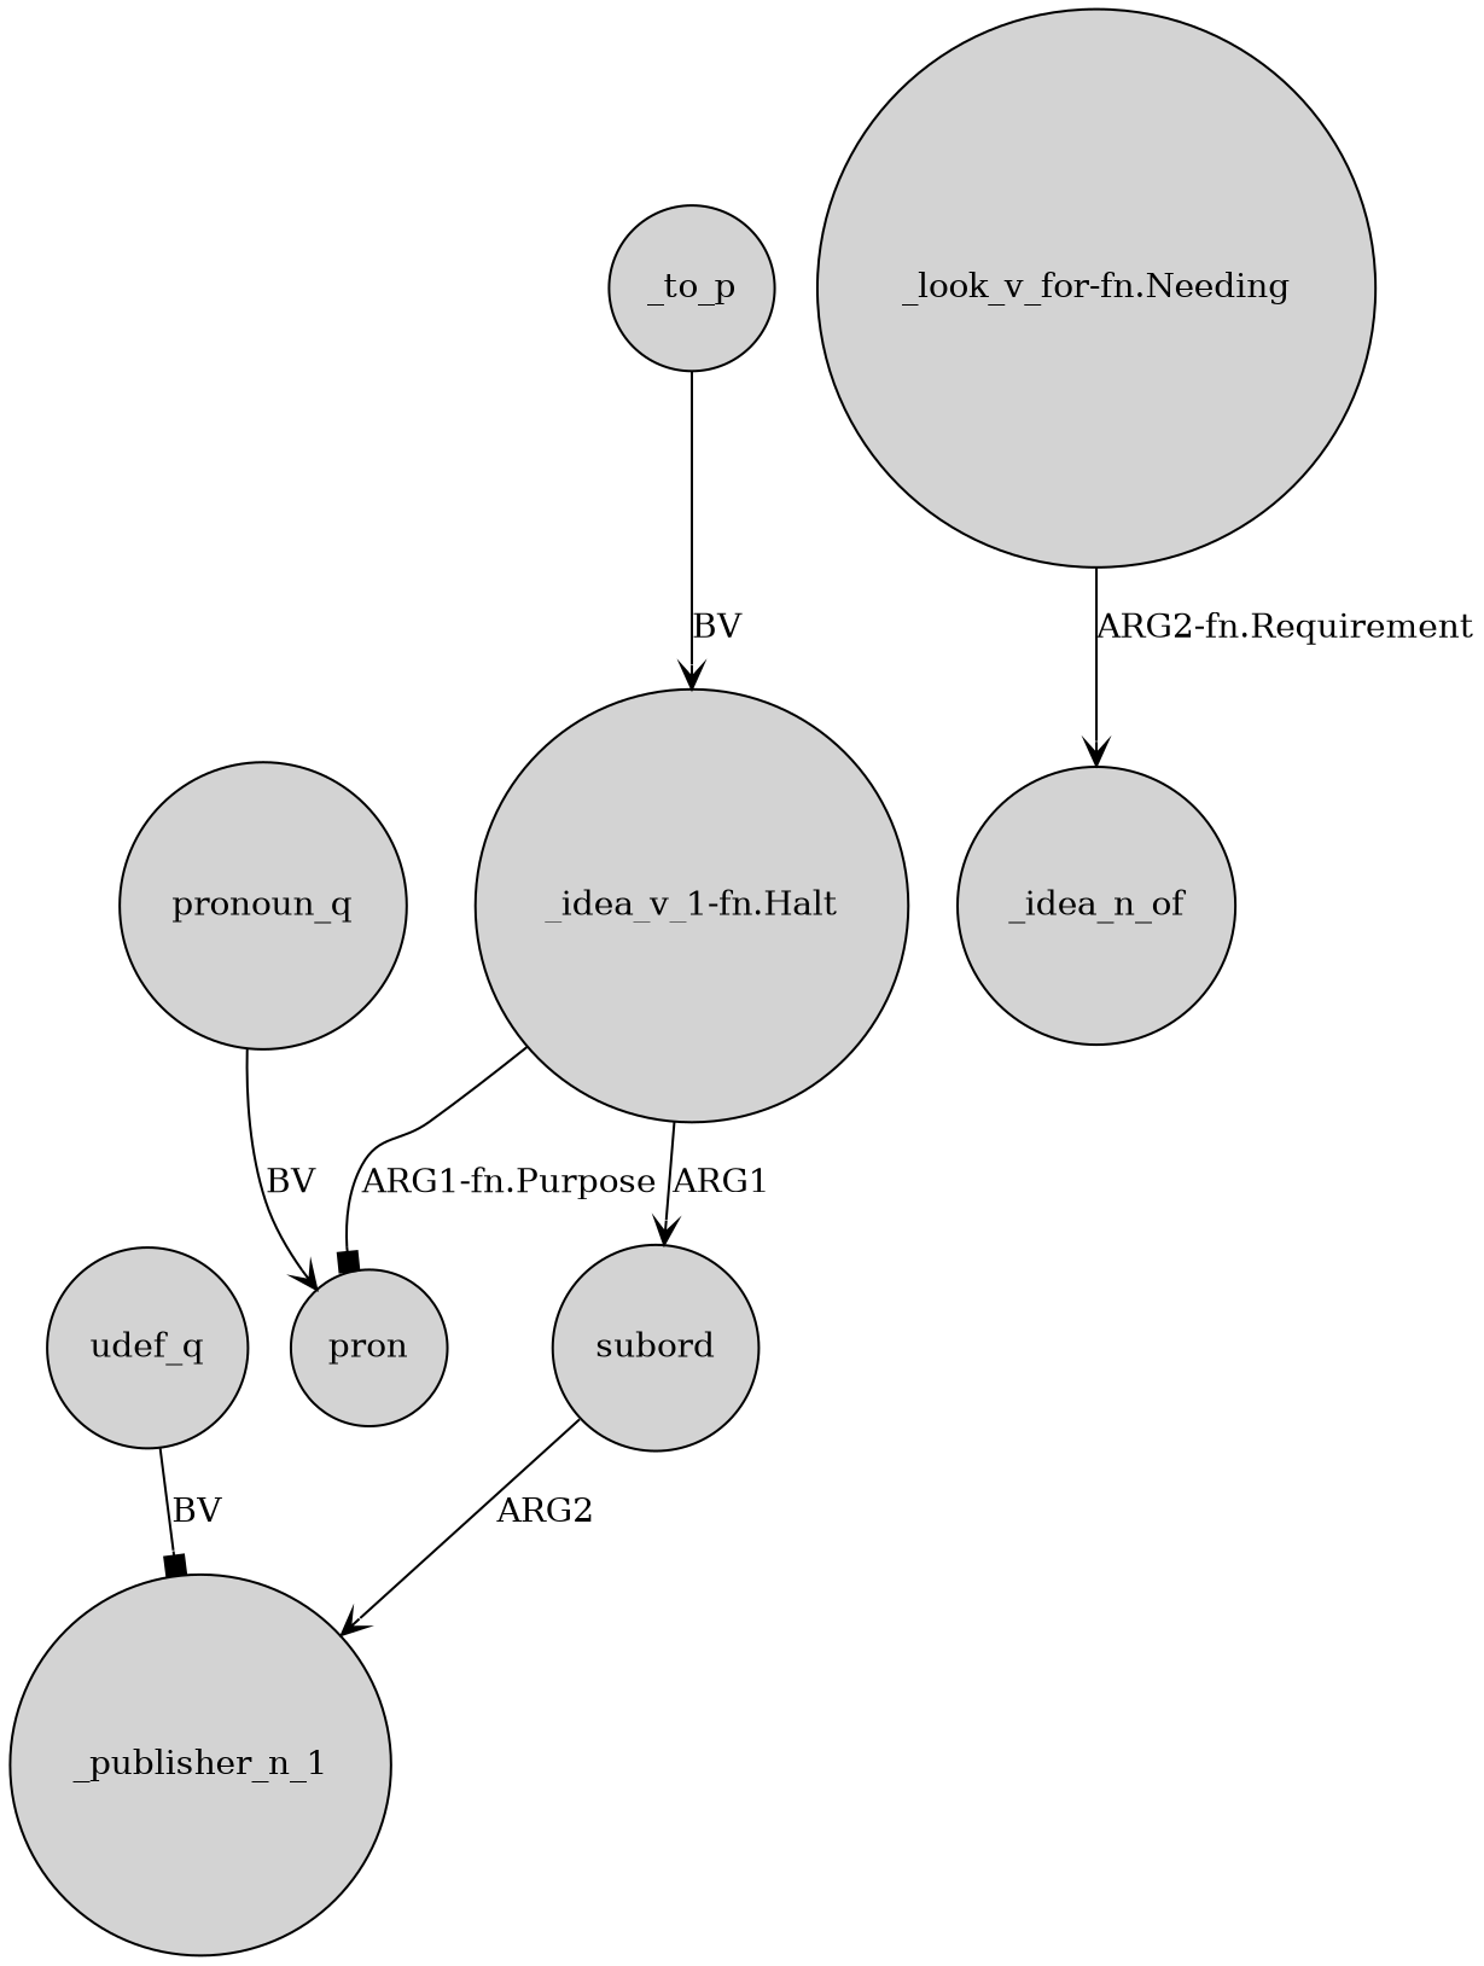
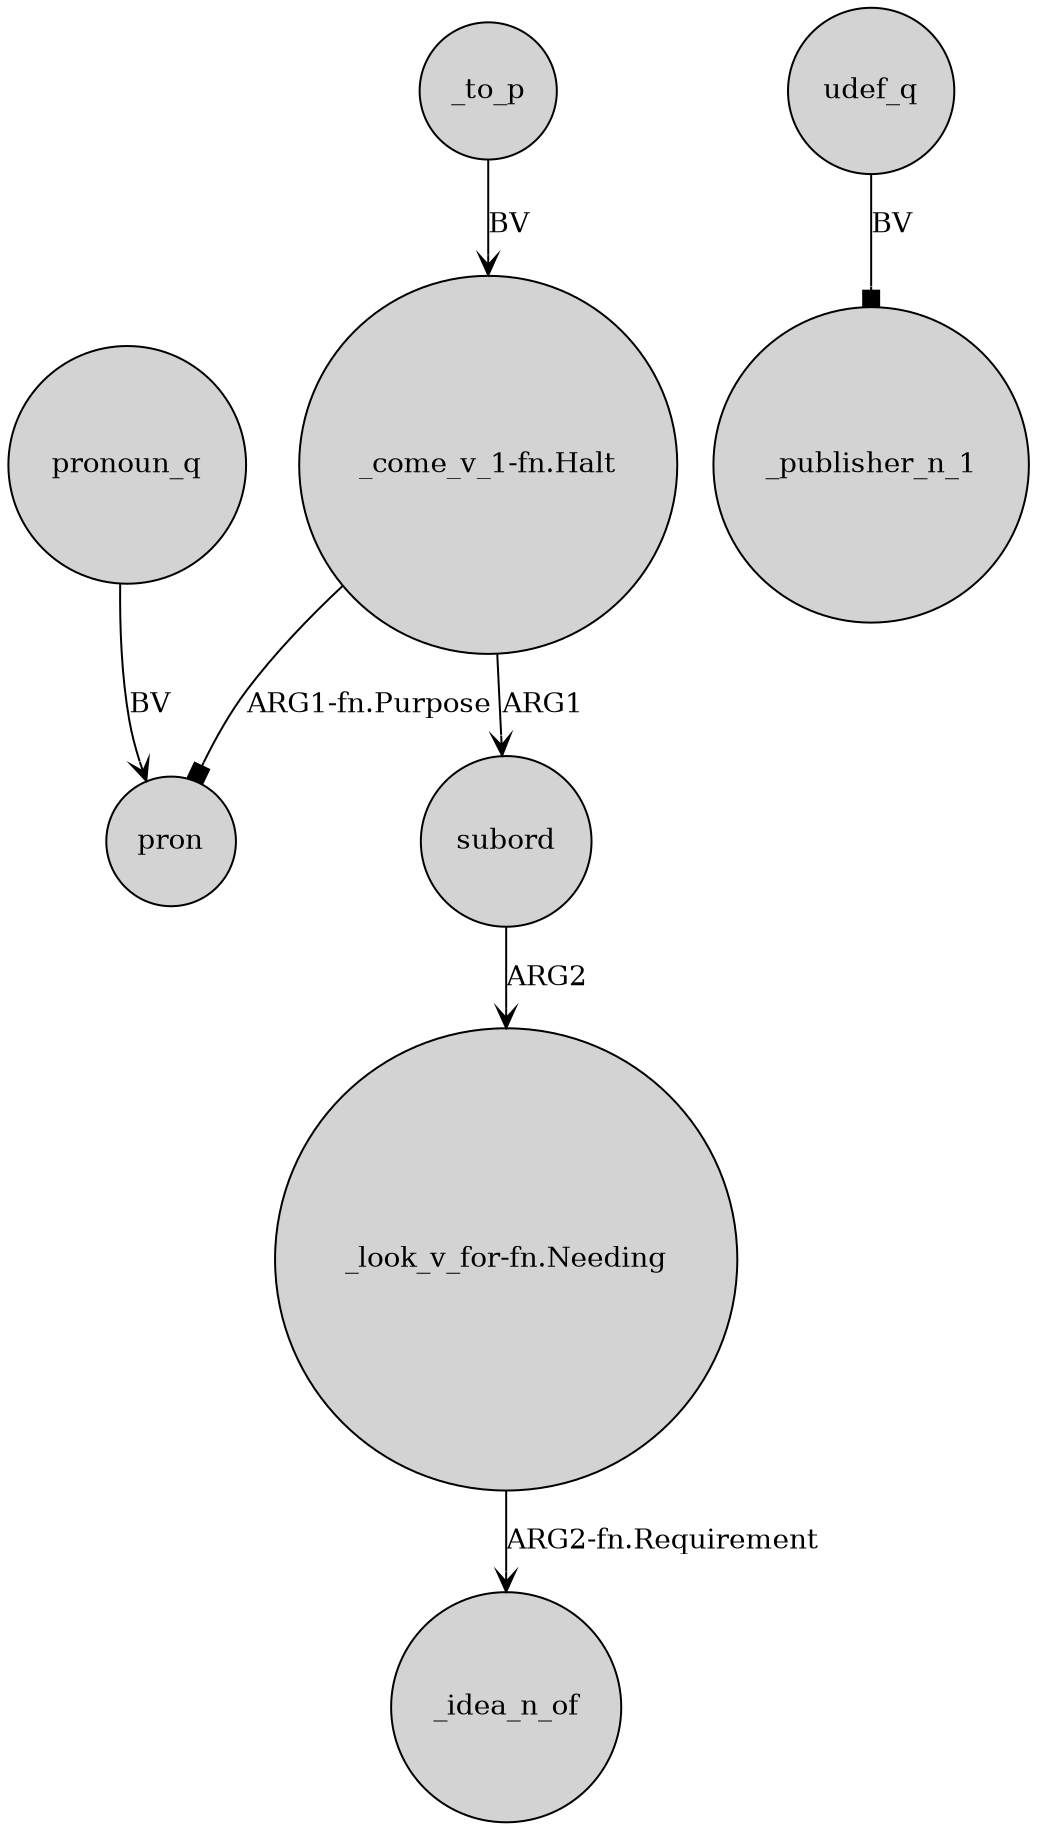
  digraph {
    node [shape=circle style=filled]
    edge [arrowhead=vee]
    subord
    "_look_v_for-fn.Needing"
-   "_come_v_1-fn.Halt" [label="_idea_v_1-fn.Halt"]
+   "_come_v_1-fn.Halt"
    pron
    _idea_n_of
    _to_p
    udef_q
    _publisher_n_1
    pronoun_q
-   subord -> _publisher_n_1 [label=ARG2]
+   subord -> "_look_v_for-fn.Needing" [label=ARG2]
    "_look_v_for-fn.Needing" -> _idea_n_of [label="ARG2-fn.Requirement"]
    "_come_v_1-fn.Halt" -> subord [label=ARG1]
    "_come_v_1-fn.Halt" -> pron [arrowhead=box label="ARG1-fn.Purpose"]
    _to_p -> "_come_v_1-fn.Halt" [label=BV]
    udef_q -> _publisher_n_1 [arrowhead=box label=BV]
    pronoun_q -> pron [label=BV]
  }
